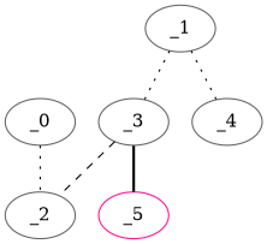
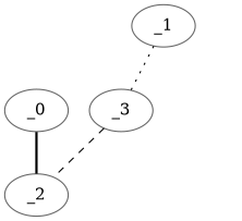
  graph {
    node [color=gray40]
    edge [style=bold]
    _0 [x=1.02045 y=2.84622]
    _2 [x=1.04786 y=1.1479]
    _1 [x=1.95351 y=2.80844]
    _3 [x=0.59 y=1.75]
-   _4 [x=2.25208 y=0.885162]
-   _5 [color=deeppink x=2.79035 y=0.477042]
-   _0 -- _2 [style=dotted]
+   _0 -- _2
    _1 -- _3 [style=dotted]
-   _1 -- _4 [style=dotted]
    _3 -- _2 [style=dashed]
-   _3 -- _5
  }
